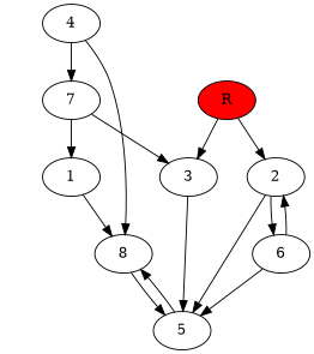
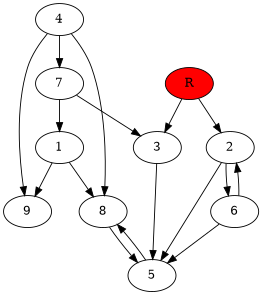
  digraph {
    1
    8
+   9
    5
    2
    6
    3
    7
    4
    R [fillcolor="#ff0000" style=filled]
    1 -> 8
+   1 -> 9
    8 -> 5
    5 -> 8
    2 -> 5
    2 -> 6
    6 -> 5
    6 -> 2
    3 -> 5
    7 -> 1
    7 -> 3
    4 -> 8
+   4 -> 9
    4 -> 7
    R -> 2
    R -> 3
  }
